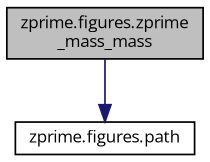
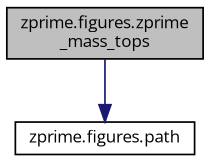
  digraph {
    rankdir=TB
    fontname="Open Sans"
    node [color=black fontname="Open Sans" fontsize=10 shape=record style=filled]
-   n1 [fillcolor=grey75 fontcolor=black height=0.2 label="zprime.figures.zprime\l_mass_mass" width=0.4]
+   n1 [fillcolor=grey75 fontcolor=black height=0.2 label="zprime.figures.zprime\l_mass_tops" width=0.4]
    n2 [fillcolor=white height=0.2 label="zprime.figures.path" width=0.4]
    n1 -> n2 [color=midnightblue fontname="Open Sans" fontsize=10 labelfontname=Helvetica labelfontsize=10 style=solid]
  }
